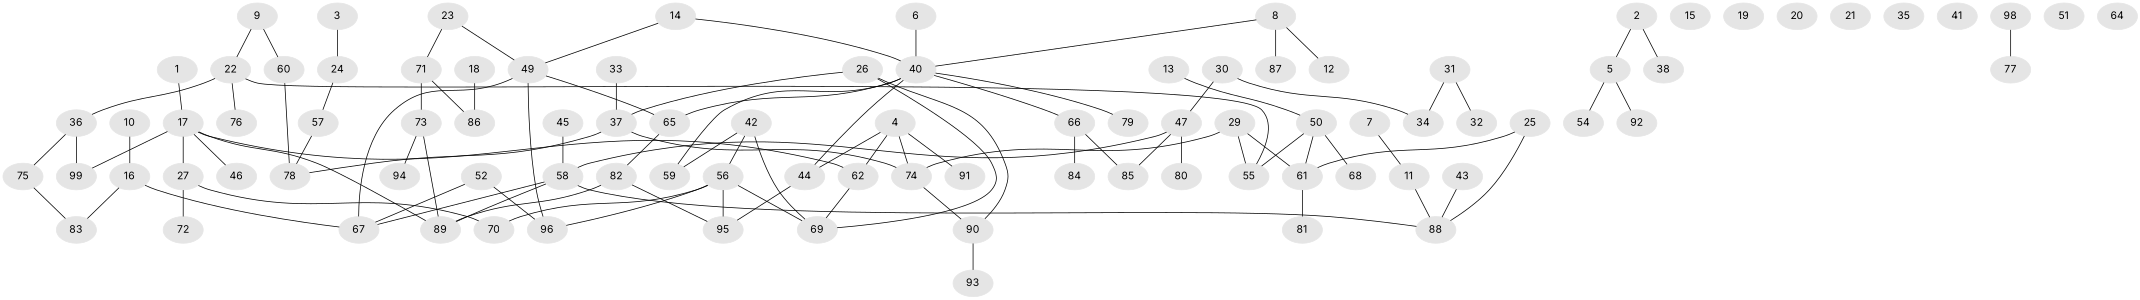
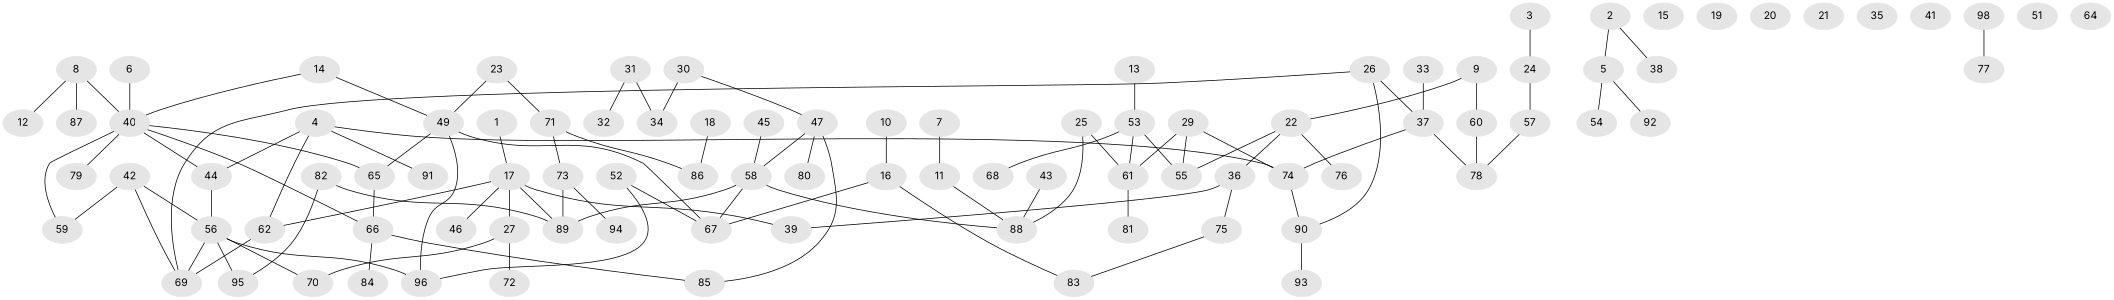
  graph {
    fontname=Inter
    node [color=gray90 fontname=Inter style=filled]
    edge [fontname=Inter]
    1
    17
    62
    27
-   39 [label=99]
+   39
    46
    89
    2
    5
    38
    54
    92
    3
    24
    57
    4
    44
    74
    91
    56
    69
    90
    6
    40
    59
    65
    66
    79
    7
    11
    88
    8
    12
    87
    9
    22
    60
    36
    55
    76
    78
    10
    16
    67
    83
    13
-   53 [label=50]
+   53
    61
    68
    14
    49
    96
    15
    70
    72
    18
    86
    19
    20
    21
    75
    23
    71
    73
    25
    81
    26
    37
    93
    58
    29
    30
    34
    47
    80
    85
    31
    32
    33
    35
    84
    41
    42
    95
    43
    45
    n87 [label=98]
    77
    51
    52
    64
    94
    82
    1 -- 17
    17 -- 62
    17 -- 27
    17 -- 39
    17 -- 46
    17 -- 89
    62 -- 69
    27 -- 70
    27 -- 72
    2 -- 5
    2 -- 38
    5 -- 54
    5 -- 92
    3 -- 24
    24 -- 57
    57 -- 78
    4 -- 62
    4 -- 44
    4 -- 74
    4 -- 91
-   44 -- 95
+   44 -- 56
    74 -- 90
    56 -- 69
    56 -- 96
    56 -- 70
    56 -- 95
    90 -- 93
    6 -- 40
    40 -- 44
    40 -- 59
    40 -- 65
    40 -- 66
    40 -- 79
-   65 -- 82
+   65 -- 66
    66 -- 85
    66 -- 84
    7 -- 11
    11 -- 88
    8 -- 40
    8 -- 12
    8 -- 87
    9 -- 22
    9 -- 60
    22 -- 36
    22 -- 55
    22 -- 76
    60 -- 78
    36 -- 39
    36 -- 75
    10 -- 16
    16 -- 67
    16 -- 83
    13 -- 53
    53 -- 55
    53 -- 61
    53 -- 68
    61 -- 81
    14 -- 40
    14 -- 49
    49 -- 65
    49 -- 67
    49 -- 96
    18 -- 86
    75 -- 83
    23 -- 49
    23 -- 71
    71 -- 86
    71 -- 73
    73 -- 89
    73 -- 94
    25 -- 88
    25 -- 61
    26 -- 69
    26 -- 90
    26 -- 37
    37 -- 74
    37 -- 78
    58 -- 89
    58 -- 88
    58 -- 67
    29 -- 74
    29 -- 55
    29 -- 61
    30 -- 34
    30 -- 47
    47 -- 58
    47 -- 80
    47 -- 85
    31 -- 34
    31 -- 32
    33 -- 37
    42 -- 56
    42 -- 69
    42 -- 59
    43 -- 88
    45 -- 58
    n87 -- 77
    52 -- 67
    52 -- 96
    82 -- 89
    82 -- 95
  }
